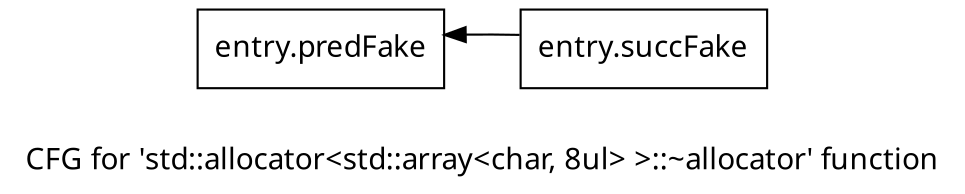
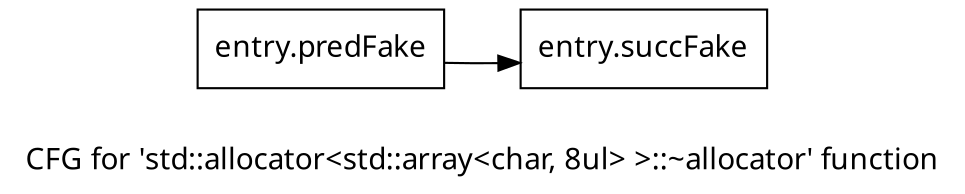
  digraph {
    label="CFG for 'std::allocator\<std::array\<char, 8ul\> \>::~allocator' function"
    rankdir=LR
    fontname="Noto Sans"
    node [shape=record fontname="Noto Sans"]
    n1 [label="{entry.predFake}"]
    n2 [filename="/tools/Xilinx/Vitis_HLS/2023.1/tps/lnx64/gcc-8.3.0/lib/gcc/x86_64-pc-linux-gnu/8.3.0/../../../../include/c++/8.3.0/bits/allocator.h" label="{entry.succFake}" linenumber=139]
-   n2 -> n1 [execusionnum=0 filename="/tools/Xilinx/Vitis_HLS/2023.1/tps/lnx64/gcc-8.3.0/lib/gcc/x86_64-pc-linux-gnu/8.3.0/../../../../include/c++/8.3.0/bits/allocator.h" fontname="Noto Sans"]
+   n1 -> n2 [execusionnum=0 filename="/tools/Xilinx/Vitis_HLS/2023.1/tps/lnx64/gcc-8.3.0/lib/gcc/x86_64-pc-linux-gnu/8.3.0/../../../../include/c++/8.3.0/bits/allocator.h" fontname="Noto Sans"]
  }
